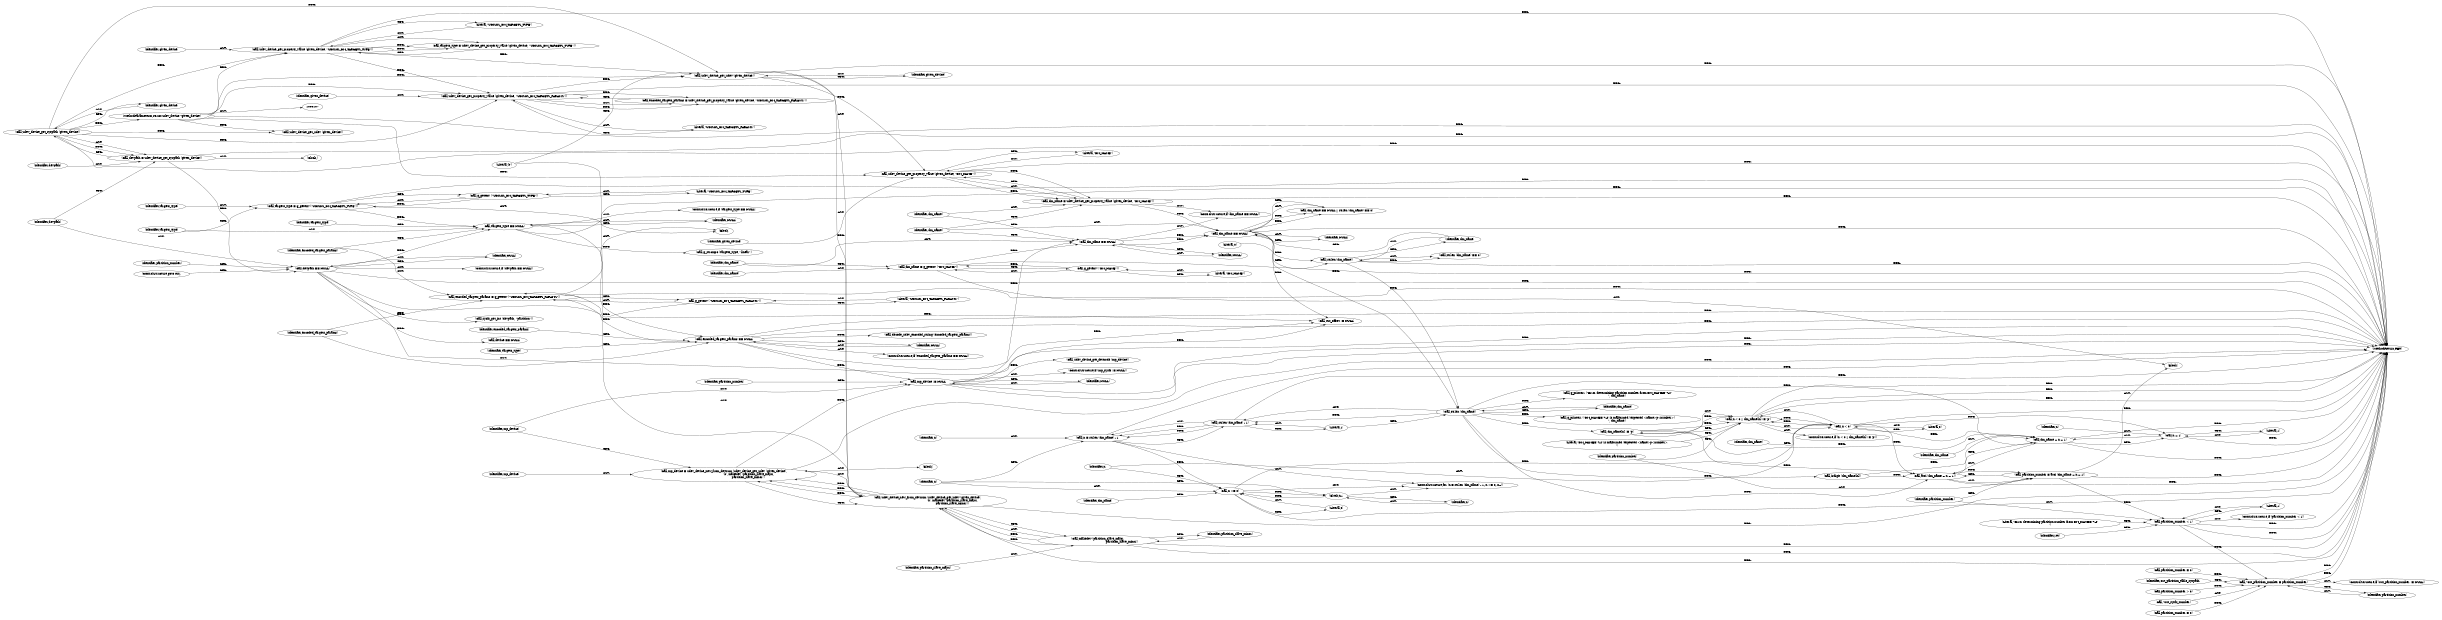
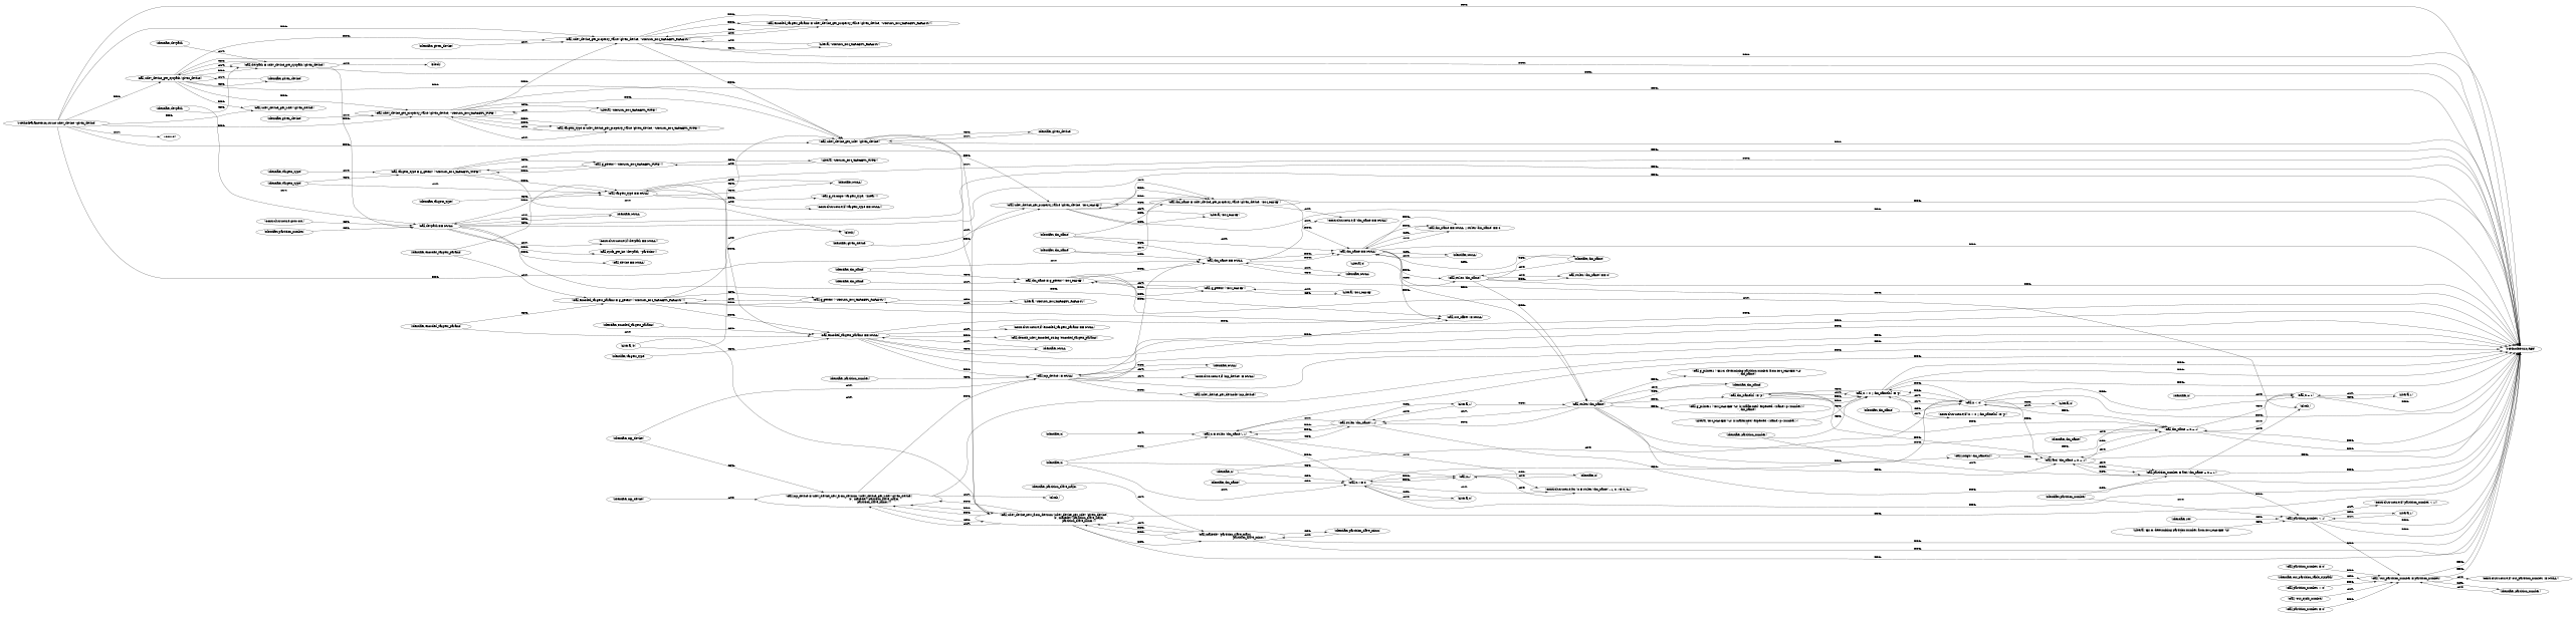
  digraph {
    rankdir=LR
    n1 [label="(Call,n = strlen (dm_name) - 1)"]
    n2 [label="(Call,strlen (dm_name) - 1)"]
    n3 [label="(Call,n >= 0)"]
    n4 [label="(MethodReturn,RET)"]
    n5 [label="(ControlStructure,for (n = strlen (dm_name) - 1; n >= 0; n--))"]
    n6 [label="(Literal,1)"]
-   n7 [label="(Block,n--)"]
+   n7 [label="(Call,n--)"]
    n8 [label="(Call,n < 0)"]
    n9 [label="(Literal,0)"]
    n10 [label="(Call,strlen (dm_name))"]
    n11 [label="(Call,atoi (dm_name + n + 1))"]
    n12 [label="(Call,dm_name + n + 1)"]
    n13 [label="(Identifier,dm_name)"]
    n14 [label="(Call,g_printerr (\"DM_NAME=`%s' is malformed (expected <name>p<number>)\n\", dm_name))"]
    n15 [label="(Call,isdigit (dm_name[n]))"]
    n16 [label="(Call,g_printerr (\"Error determining partition number from DM_NAME=`%s'\n\", dm_name))"]
    n17 [label="(Call,dm_name[n] != 'p')"]
    n18 [label="(Call,partition_number = atoi (dm_name + n + 1))"]
    n19 [label="(Call,n + 1)"]
    n20 [label="(Call,n < 0 || dm_name[n] != 'p')"]
    n21 [label="(Call,dm_name == NULL)"]
    n22 [label="(Call,strlen (dm_name))"]
    n23 [label="(Identifier,NULL)"]
    n24 [label="(Call,out_offset != NULL)"]
    n25 [label="(Call,dm_name == NULL || strlen (dm_name) == 0)"]
    n26 [label="(Call,strlen (dm_name) == 0)"]
    n27 [label="(Identifier,dm_name)"]
    n28 [label="(Call,dm_name == NULL)"]
    n29 [label="(Identifier,NULL)"]
    n30 [label="(ControlStructure,if (dm_name == NULL))"]
    n31 [label="(Call,dm_name = g_getenv (\"DM_NAME\"))"]
    n32 [label="(Call,g_getenv (\"DM_NAME\"))"]
    n33 [label="(Block,)"]
    n34 [label="(Literal,\"DM_NAME\")"]
    n35 [label="(Call,mp_device != NULL)"]
    n36 [label="(Call,udev_device_get_devnode (mp_device))"]
    n37 [label="(Identifier,NULL)"]
-   n38 [label="(ControlStructure,if (mp_sysfs != NULL))"]
+   n38 [label="(ControlStructure,if (mp_device != NULL))"]
    n39 [label="(Call,mp_device = udev_device_new_from_devnum (udev_device_get_udev (given_device), \n                                                       'b', makedev (partition_slave_major,\n                                                       partition_slave_minor)))"]
    n40 [label="(Call,udev_device_new_from_devnum (udev_device_get_udev (given_device), \n                                                       'b', makedev (partition_slave_major,\n                                                       partition_slave_minor)))"]
    n41 [label="(Block,)"]
    n42 [label="(Call,makedev (partition_slave_major,\n                                                       partition_slave_minor))"]
    n43 [label="(Identifier,partition_slave_minor)"]
    n44 [label="(Call,udev_device_get_udev (given_device))"]
    n45 [label="(Call,udev_device_get_property_value (given_device, \"DM_NAME\"))"]
    n46 [label="(Identifier,given_device)"]
    n47 [label="(Call,dm_name = udev_device_get_property_value (given_device, \"DM_NAME\"))"]
    n48 [label="(Literal,\"DM_NAME\")"]
    n49 [label="(Call,udev_device_get_syspath (given_device))"]
    n50 [label="(Call,udev_device_get_property_value (given_device, \"UDISKS_DM_TARGETS_PARAMS\"))"]
    n51 [label="(Call,udev_device_get_property_value (given_device, \"UDISKS_DM_TARGETS_TYPE\"))"]
    n52 [label="(Call,devpath = udev_device_get_syspath (given_device))"]
    n53 [label="(Identifier,given_device)"]
    n54 [label="(Call,udev_device_get_udev (given_device))"]
    n55 [label="(Literal,\"UDISKS_DM_TARGETS_PARAMS\")"]
    n56 [label="(Call,encoded_targets_params = udev_device_get_property_value (given_device, \"UDISKS_DM_TARGETS_PARAMS\"))"]
    n57 [label="(Literal,\"UDISKS_DM_TARGETS_TYPE\")"]
    n58 [label="(Call,targets_type = udev_device_get_property_value (given_device, \"UDISKS_DM_TARGETS_TYPE\"))"]
    n59 [label="(Call,devpath == NULL)"]
    n60 [label="(Block,)"]
    n61 [label="(MethodParameterIn,struct udev_device *given_device)"]
    1000107
    n63 [label="(Call,encoded_targets_params == NULL)"]
    n64 [label="(Call,decode_udev_encoded_string (encoded_targets_params))"]
    n65 [label="(Identifier,NULL)"]
    n66 [label="(ControlStructure,if (encoded_targets_params == NULL))"]
    n67 [label="(Call,encoded_targets_params = g_getenv (\"UDISKS_DM_TARGETS_PARAMS\"))"]
    n68 [label="(Call,g_getenv (\"UDISKS_DM_TARGETS_PARAMS\"))"]
    n69 [label="(Block,)"]
    n70 [label="(Literal,\"UDISKS_DM_TARGETS_PARAMS\")"]
    n71 [label="(Call,targets_type == NULL)"]
    n72 [label="(Call,g_strcmp0 (targets_type, \"linear\"))"]
    n73 [label="(ControlStructure,if (targets_type == NULL))"]
    n74 [label="(Identifier,NULL)"]
    n75 [label="(Call,targets_type = g_getenv (\"UDISKS_DM_TARGETS_TYPE\"))"]
    n76 [label="(Call,g_getenv (\"UDISKS_DM_TARGETS_TYPE\"))"]
    n77 [label="(Literal,\"UDISKS_DM_TARGETS_TYPE\")"]
    n78 [label="(ControlStructure,if (devpath == NULL))"]
    n79 [label="(Call,sysfs_get_int (devpath, \"partition\"))"]
    n80 [label="(Identifier,NULL)"]
    n81 [label="(Call,device == NULL)"]
    n82 [label="(Identifier,n)"]
    n83 [label="(Literal,0)"]
    n84 [label="(ControlStructure,if (n < 0 || dm_name[n] != 'p'))"]
    n85 [label="(Literal,1)"]
    n86 [label="(Call,partition_number < 1)"]
    n87 [label="(Call,*out_partition_number = partition_number)"]
    n88 [label="(Literal,1)"]
    n89 [label="(ControlStructure,if (partition_number < 1))"]
    n90 [label="(Identifier,partition_number)"]
    n91 [label="(ControlStructure,if (out_partition_number != NULL))"]
    n92 [label="(Call,*out_sysfs_number)"]
    n93 [label="(Identifier,partition_slave_major)"]
    n94 [label="(Identifier,n)"]
    n95 [label="(Identifier,targets_type)"]
    n96 [label="(Identifier,encoded_targets_params)"]
    n97 [label="(Identifier,given_device)"]
    n98 [label="(Identifier,dm_name)"]
    n99 [label="(Call,partition_number = 0)"]
    n100 [label="(Identifier,partition_number)"]
    n101 [label="(Identifier,dm_name)"]
    n102 [label="(Call,partition_number = 0)"]
    n103 [label="(Identifier,n)"]
    n104 [label="(Identifier,out_partition_table_syspath)"]
    n105 [label="(Identifier,mp_device)"]
    n106 [label="(Identifier,encoded_targets_params)"]
    n107 [label="(Literal,0)"]
    n108 [label="(Identifier,partition_number)"]
    n109 [label="(Identifier,devpath)"]
    n110 [label="(Identifier,targets_type)"]
    n111 [label="(Identifier,partition_number)"]
    n112 [label="(Identifier,targets_type)"]
    n113 [label="(Identifier,dm_name)"]
    n114 [label="(Literal,\"DM_NAME=`%s' is malformed (expected <name>p<number>)\n\")"]
    n115 [label="(Identifier,dm_name)"]
    n116 [label="(ControlStructure,goto out;)"]
    n117 [label="(Identifier,dm_name)"]
    n118 [label="(Call,partition_number > 0)"]
    n119 [label="(Identifier,partition_number)"]
    n120 [label="(Identifier,dm_name)"]
    n121 [label="(Identifier,given_device)"]
    n122 [label="(Identifier,encoded_targets_params)"]
    n123 [label="(Identifier,devpath)"]
    n124 [label="(Literal,'b')"]
    n125 [label="(Identifier,targets_type)"]
    n126 [label="(Identifier,dm_name)"]
    n127 [label="(Identifier,mp_device)"]
    n128 [label="(Literal,\"Error determining partition number from DM_NAME=`%s'\n\")"]
    n129 [label="(Identifier,given_device)"]
    n130 [label="(Identifier,ret)"]
    n131 [label="(Identifier,n)"]
    n132 [label="(Identifier,n)"]
    n1 -> n2 [label="CFG: "]
    n1 -> n3 [label="DDG: "]
    n1 -> n4 [label="DDG: "]
    n1 -> n5 [label="AST: "]
    n2 -> n1 [label="AST: "]
    n2 -> n1 [label="DDG: "]
    n2 -> n1 [label="DDG: "]
    n2 -> n4 [label="DDG: "]
    n2 -> n6 [label="CFG: "]
    n3 -> n4 [label="DDG: "]
    n3 -> n5 [label="AST: "]
    n3 -> n7 [label="DDG: "]
    n3 -> n8 [label="DDG: "]
    n3 -> n9 [label="CFG: "]
    n6 -> n2 [label="AST: "]
    n6 -> n10 [label="CFG: "]
    n7 -> n3 [label="DDG: "]
    n7 -> n5 [label="AST: "]
    n7 -> n82 [label="CFG: "]
    n8 -> n4 [label="DDG: "]
    n8 -> n11 [label="DDG: "]
    n8 -> n12 [label="DDG: "]
    n8 -> n19 [label="DDG: "]
    n8 -> n20 [label="AST: "]
    n8 -> n20 [label="DDG: "]
    n8 -> n20 [label="DDG: "]
    n8 -> n83 [label="CFG: "]
    n9 -> n3 [label="AST: "]
    n10 -> n2 [label="AST: "]
    n10 -> n2 [label="DDG: "]
    n10 -> n11 [label="DDG: "]
    n10 -> n12 [label="DDG: "]
    n10 -> n13 [label="CFG: "]
    n10 -> n14 [label="DDG: "]
    n10 -> n15 [label="DDG: "]
    n10 -> n16 [label="DDG: "]
    n10 -> n17 [label="DDG: "]
    n11 -> n4 [label="DDG: "]
    n11 -> n12 [label="CFG: "]
    n11 -> n18 [label="AST: "]
    n11 -> n18 [label="DDG: "]
    n12 -> n4 [label="DDG: "]
    n12 -> n4 [label="DDG: "]
    n12 -> n11 [label="AST: "]
    n12 -> n19 [label="CFG: "]
    n13 -> n10 [label="AST: "]
    n15 -> n11 [label="DDG: "]
    n15 -> n12 [label="DDG: "]
    n17 -> n11 [label="DDG: "]
    n17 -> n12 [label="DDG: "]
    n17 -> n20 [label="AST: "]
    n17 -> n20 [label="DDG: "]
    n17 -> n20 [label="DDG: "]
    n18 -> n4 [label="DDG: "]
    n18 -> n11 [label="CFG: "]
    n18 -> n33 [label="AST: "]
    n18 -> n86 [label="DDG: "]
    n19 -> n4 [label="DDG: "]
    n19 -> n12 [label="AST: "]
    n19 -> n85 [label="CFG: "]
    n20 -> n4 [label="DDG: "]
    n20 -> n4 [label="DDG: "]
    n20 -> n4 [label="DDG: "]
    n20 -> n8 [label="AST: "]
    n20 -> n17 [label="CFG: "]
    n20 -> n84 [label="AST: "]
    n21 -> n4 [label="DDG: "]
    n21 -> n10 [label="DDG: "]
    n21 -> n22 [label="DDG: "]
    n21 -> n23 [label="CFG: "]
    n21 -> n24 [label="DDG: "]
    n21 -> n25 [label="AST: "]
    n21 -> n25 [label="DDG: "]
    n21 -> n25 [label="DDG: "]
    n22 -> n4 [label="DDG: "]
    n22 -> n10 [label="DDG: "]
    n22 -> n26 [label="AST: "]
    n22 -> n26 [label="DDG: "]
    n22 -> n27 [label="CFG: "]
    n23 -> n21 [label="AST: "]
    n25 -> n21 [label="CFG: "]
    n27 -> n21 [label="CFG: "]
    n27 -> n22 [label="AST: "]
    n28 -> n21 [label="DDG: "]
    n28 -> n21 [label="DDG: "]
    n28 -> n29 [label="CFG: "]
    n28 -> n30 [label="AST: "]
    n29 -> n28 [label="AST: "]
    n31 -> n4 [label="DDG: "]
    n31 -> n28 [label="DDG: "]
    n31 -> n32 [label="CFG: "]
    n31 -> n33 [label="AST: "]
    n32 -> n31 [label="AST: "]
    n32 -> n31 [label="DDG: "]
    n32 -> n34 [label="CFG: "]
    n34 -> n32 [label="AST: "]
    n35 -> n4 [label="DDG: "]
    n35 -> n4 [label="DDG: "]
    n35 -> n24 [label="DDG: "]
    n35 -> n28 [label="DDG: "]
    n35 -> n36 [label="DDG: "]
    n35 -> n37 [label="CFG: "]
    n35 -> n38 [label="AST: "]
    n37 -> n35 [label="AST: "]
    n39 -> n4 [label="DDG: "]
    n39 -> n35 [label="DDG: "]
    n39 -> n40 [label="CFG: "]
    n39 -> n41 [label="AST: "]
    n40 -> n4 [label="DDG: "]
    n40 -> n4 [label="DDG: "]
    n40 -> n39 [label="AST: "]
    n40 -> n39 [label="DDG: "]
    n40 -> n39 [label="DDG: "]
    n40 -> n39 [label="DDG: "]
    n40 -> n42 [label="CFG: "]
    n42 -> n4 [label="DDG: "]
    n42 -> n4 [label="DDG: "]
    n42 -> n40 [label="AST: "]
    n42 -> n40 [label="DDG: "]
    n42 -> n40 [label="DDG: "]
    n42 -> n43 [label="CFG: "]
    n43 -> n42 [label="AST: "]
    n44 -> n4 [label="DDG: "]
    n44 -> n40 [label="AST: "]
    n44 -> n40 [label="DDG: "]
    n44 -> n45 [label="DDG: "]
    n44 -> n46 [label="CFG: "]
    n45 -> n4 [label="DDG: "]
    n45 -> n47 [label="AST: "]
    n45 -> n47 [label="DDG: "]
    n45 -> n47 [label="DDG: "]
    n45 -> n48 [label="CFG: "]
    n46 -> n44 [label="AST: "]
    n47 -> n4 [label="DDG: "]
    n47 -> n21 [label="DDG: "]
    n47 -> n30 [label="AST: "]
    n47 -> n45 [label="CFG: "]
    n48 -> n45 [label="AST: "]
    n49 -> n4 [label="DDG: "]
    n49 -> n44 [label="DDG: "]
    n49 -> n50 [label="DDG: "]
    n49 -> n51 [label="DDG: "]
    n49 -> n52 [label="AST: "]
    n49 -> n52 [label="DDG: "]
    n49 -> n53 [label="CFG: "]
    n49 -> n54 [label="DDG: "]
    n50 -> n4 [label="DDG: "]
    n50 -> n44 [label="DDG: "]
    n50 -> n55 [label="CFG: "]
    n50 -> n56 [label="AST: "]
    n50 -> n56 [label="DDG: "]
    n50 -> n56 [label="DDG: "]
    n51 -> n4 [label="DDG: "]
    n51 -> n44 [label="DDG: "]
    n51 -> n50 [label="DDG: "]
    n51 -> n57 [label="CFG: "]
    n51 -> n58 [label="AST: "]
    n51 -> n58 [label="DDG: "]
    n51 -> n58 [label="DDG: "]
    n52 -> n4 [label="DDG: "]
    n52 -> n49 [label="CFG: "]
    n52 -> n59 [label="DDG: "]
    n52 -> n60 [label="AST: "]
    n53 -> n49 [label="AST: "]
    n55 -> n50 [label="AST: "]
    n56 -> n50 [label="CFG: "]
    n57 -> n51 [label="AST: "]
    n58 -> n51 [label="CFG: "]
    n59 -> n4 [label="DDG: "]
    n59 -> n4 [label="DDG: "]
    n59 -> n24 [label="DDG: "]
    n59 -> n71 [label="DDG: "]
    n59 -> n78 [label="AST: "]
    n59 -> n79 [label="DDG: "]
    n59 -> n80 [label="CFG: "]
    n59 -> n81 [label="DDG: "]
    n61 -> n4 [label="DDG: "]
    n61 -> n44 [label="DDG: "]
    n61 -> n45 [label="DDG: "]
-   n49 -> n61 [label="DDG: "]
+   n61 -> n49 [label="DDG: "]
    n61 -> n50 [label="DDG: "]
    n61 -> n51 [label="DDG: "]
    n61 -> n54 [label="DDG: "]
    n61 -> 1000107 [label="AST: "]
    n63 -> n4 [label="DDG: "]
    n63 -> n4 [label="DDG: "]
    n63 -> n24 [label="DDG: "]
    n63 -> n35 [label="DDG: "]
    n63 -> n64 [label="DDG: "]
    n63 -> n65 [label="CFG: "]
    n63 -> n66 [label="AST: "]
    n65 -> n63 [label="AST: "]
    n67 -> n4 [label="DDG: "]
    n67 -> n63 [label="DDG: "]
    n67 -> n68 [label="CFG: "]
    n67 -> n69 [label="AST: "]
    n68 -> n67 [label="AST: "]
    n68 -> n67 [label="DDG: "]
    n68 -> n70 [label="CFG: "]
    n70 -> n68 [label="AST: "]
    n71 -> n4 [label="DDG: "]
    n71 -> n63 [label="DDG: "]
    n71 -> n72 [label="DDG: "]
    n71 -> n73 [label="AST: "]
    n71 -> n74 [label="CFG: "]
    n74 -> n71 [label="AST: "]
    n75 -> n4 [label="DDG: "]
    n75 -> n69 [label="AST: "]
    n75 -> n71 [label="DDG: "]
    n75 -> n76 [label="CFG: "]
    n76 -> n75 [label="AST: "]
    n76 -> n75 [label="DDG: "]
    n76 -> n77 [label="CFG: "]
    n77 -> n76 [label="AST: "]
    n80 -> n59 [label="AST: "]
    n82 -> n7 [label="AST: "]
    n83 -> n8 [label="AST: "]
    n85 -> n19 [label="AST: "]
    n86 -> n4 [label="DDG: "]
    n86 -> n4 [label="DDG: "]
    n86 -> n87 [label="DDG: "]
    n86 -> n88 [label="CFG: "]
    n86 -> n89 [label="AST: "]
    n87 -> n4 [label="DDG: "]
    n87 -> n4 [label="DDG: "]
    n87 -> n90 [label="CFG: "]
    n87 -> n91 [label="AST: "]
    n88 -> n86 [label="AST: "]
    n90 -> n87 [label="AST: "]
    n92 -> n87 [label="AST: "]
    n93 -> n42 [label="AST: "]
    n94 -> n1 [label="AST: "]
    n95 -> n75 [label="AST: "]
    n96 -> n63 [label="CFG: "]
    n97 -> n51 [label="AST: "]
    n98 -> n31 [label="AST: "]
    n99 -> n87 [label="DDG: "]
    n100 -> n35 [label="CFG: "]
    n101 -> n8 [label="CFG: "]
    n102 -> n87 [label="DDG: "]
    n103 -> n3 [label="CFG: "]
    n103 -> n8 [label="AST: "]
    n104 -> n87 [label="CFG: "]
    n105 -> n39 [label="AST: "]
    n106 -> n63 [label="AST: "]
    n106 -> n67 [label="CFG: "]
    n107 -> n22 [label="CFG: "]
    n108 -> n18 [label="AST: "]
    n108 -> n20 [label="CFG: "]
    n109 -> n52 [label="AST: "]
    n110 -> n63 [label="CFG: "]
    n111 -> n59 [label="CFG: "]
    n112 -> n71 [label="CFG: "]
    n113 -> n3 [label="CFG: "]
    n114 -> n20 [label="CFG: "]
    n115 -> n21 [label="AST: "]
    n115 -> n28 [label="CFG: "]
    n115 -> n47 [label="CFG: "]
    n116 -> n59 [label="CFG: "]
    n117 -> n28 [label="AST: "]
    n117 -> n31 [label="CFG: "]
    n118 -> n87 [label="DDG: "]
    n119 -> n18 [label="CFG: "]
    n119 -> n86 [label="AST: "]
    n120 -> n12 [label="AST: "]
    n121 -> n50 [label="AST: "]
    n122 -> n67 [label="AST: "]
    n122 -> n71 [label="CFG: "]
    n123 -> n52 [label="CFG: "]
    n123 -> n59 [label="AST: "]
    n124 -> n40 [label="AST: "]
    n124 -> n44 [label="CFG: "]
    n125 -> n71 [label="AST: "]
    n125 -> n75 [label="CFG: "]
    n126 -> n28 [label="CFG: "]
    n126 -> n47 [label="AST: "]
    n127 -> n35 [label="AST: "]
    n127 -> n39 [label="CFG: "]
    n128 -> n86 [label="CFG: "]
    n129 -> n45 [label="AST: "]
    n130 -> n86 [label="CFG: "]
    n131 -> n1 [label="CFG: "]
    n131 -> n3 [label="AST: "]
    n131 -> n7 [label="CFG: "]
    n132 -> n19 [label="AST: "]
  }
